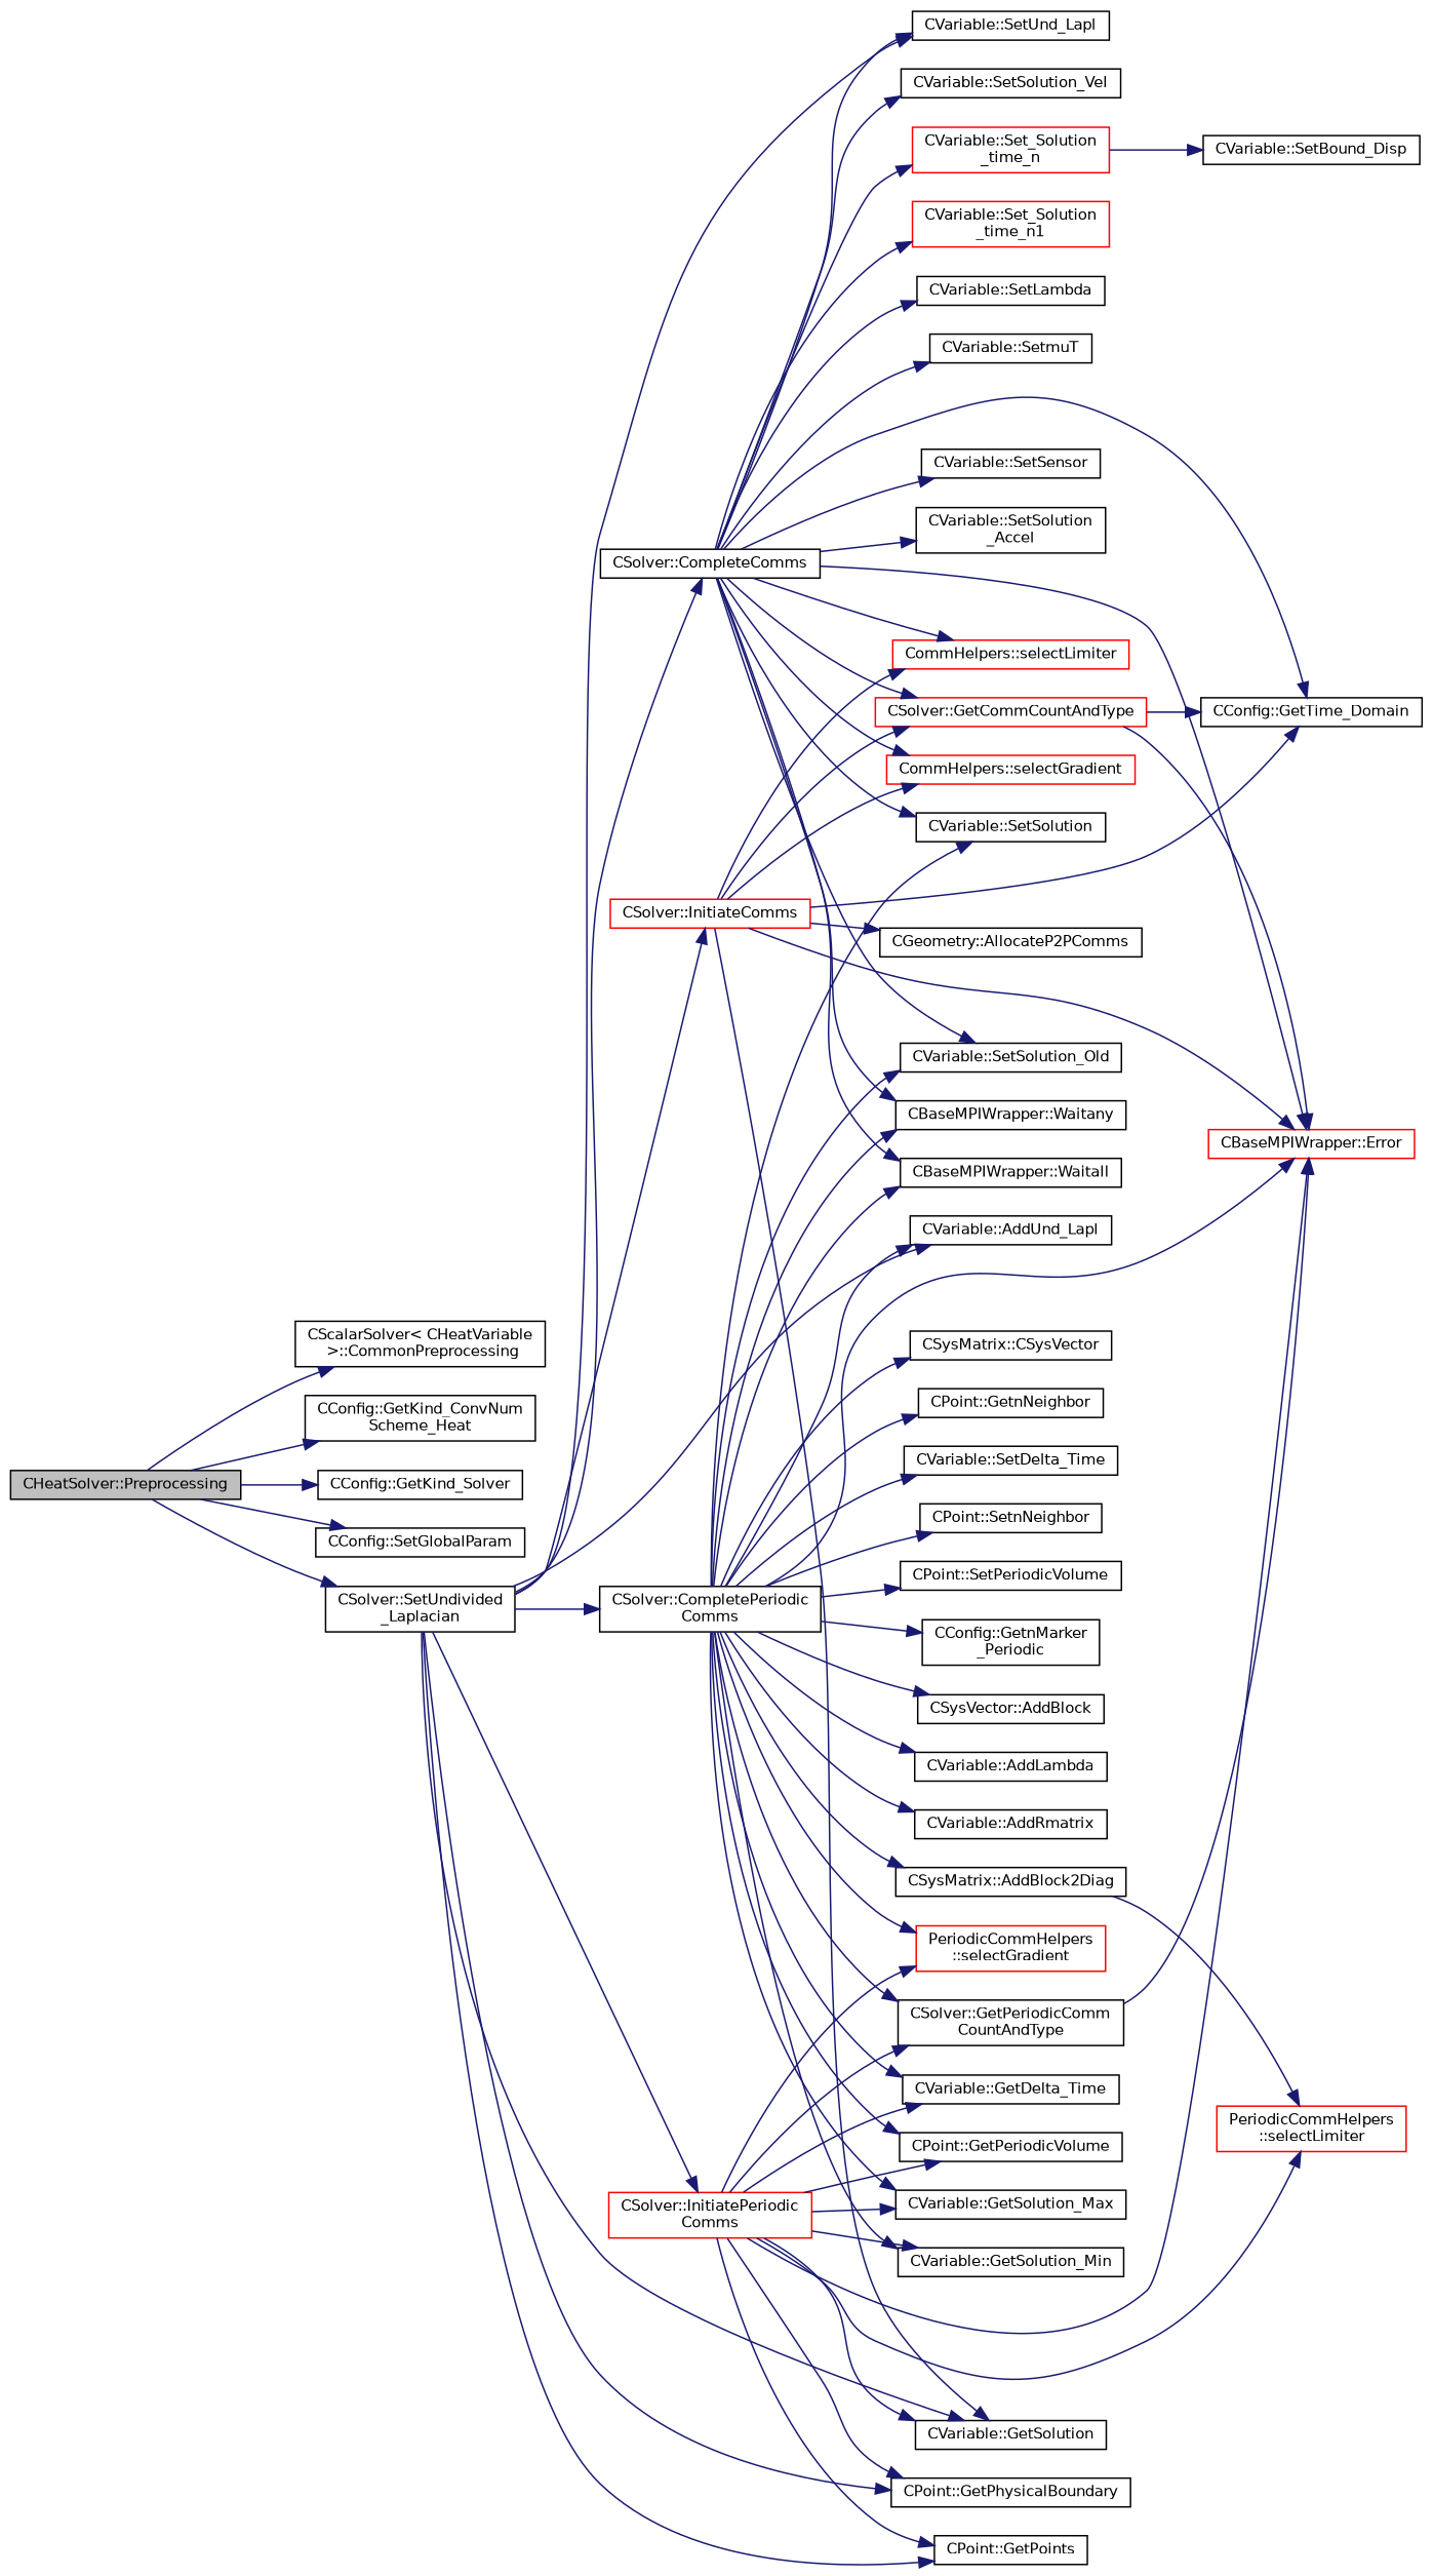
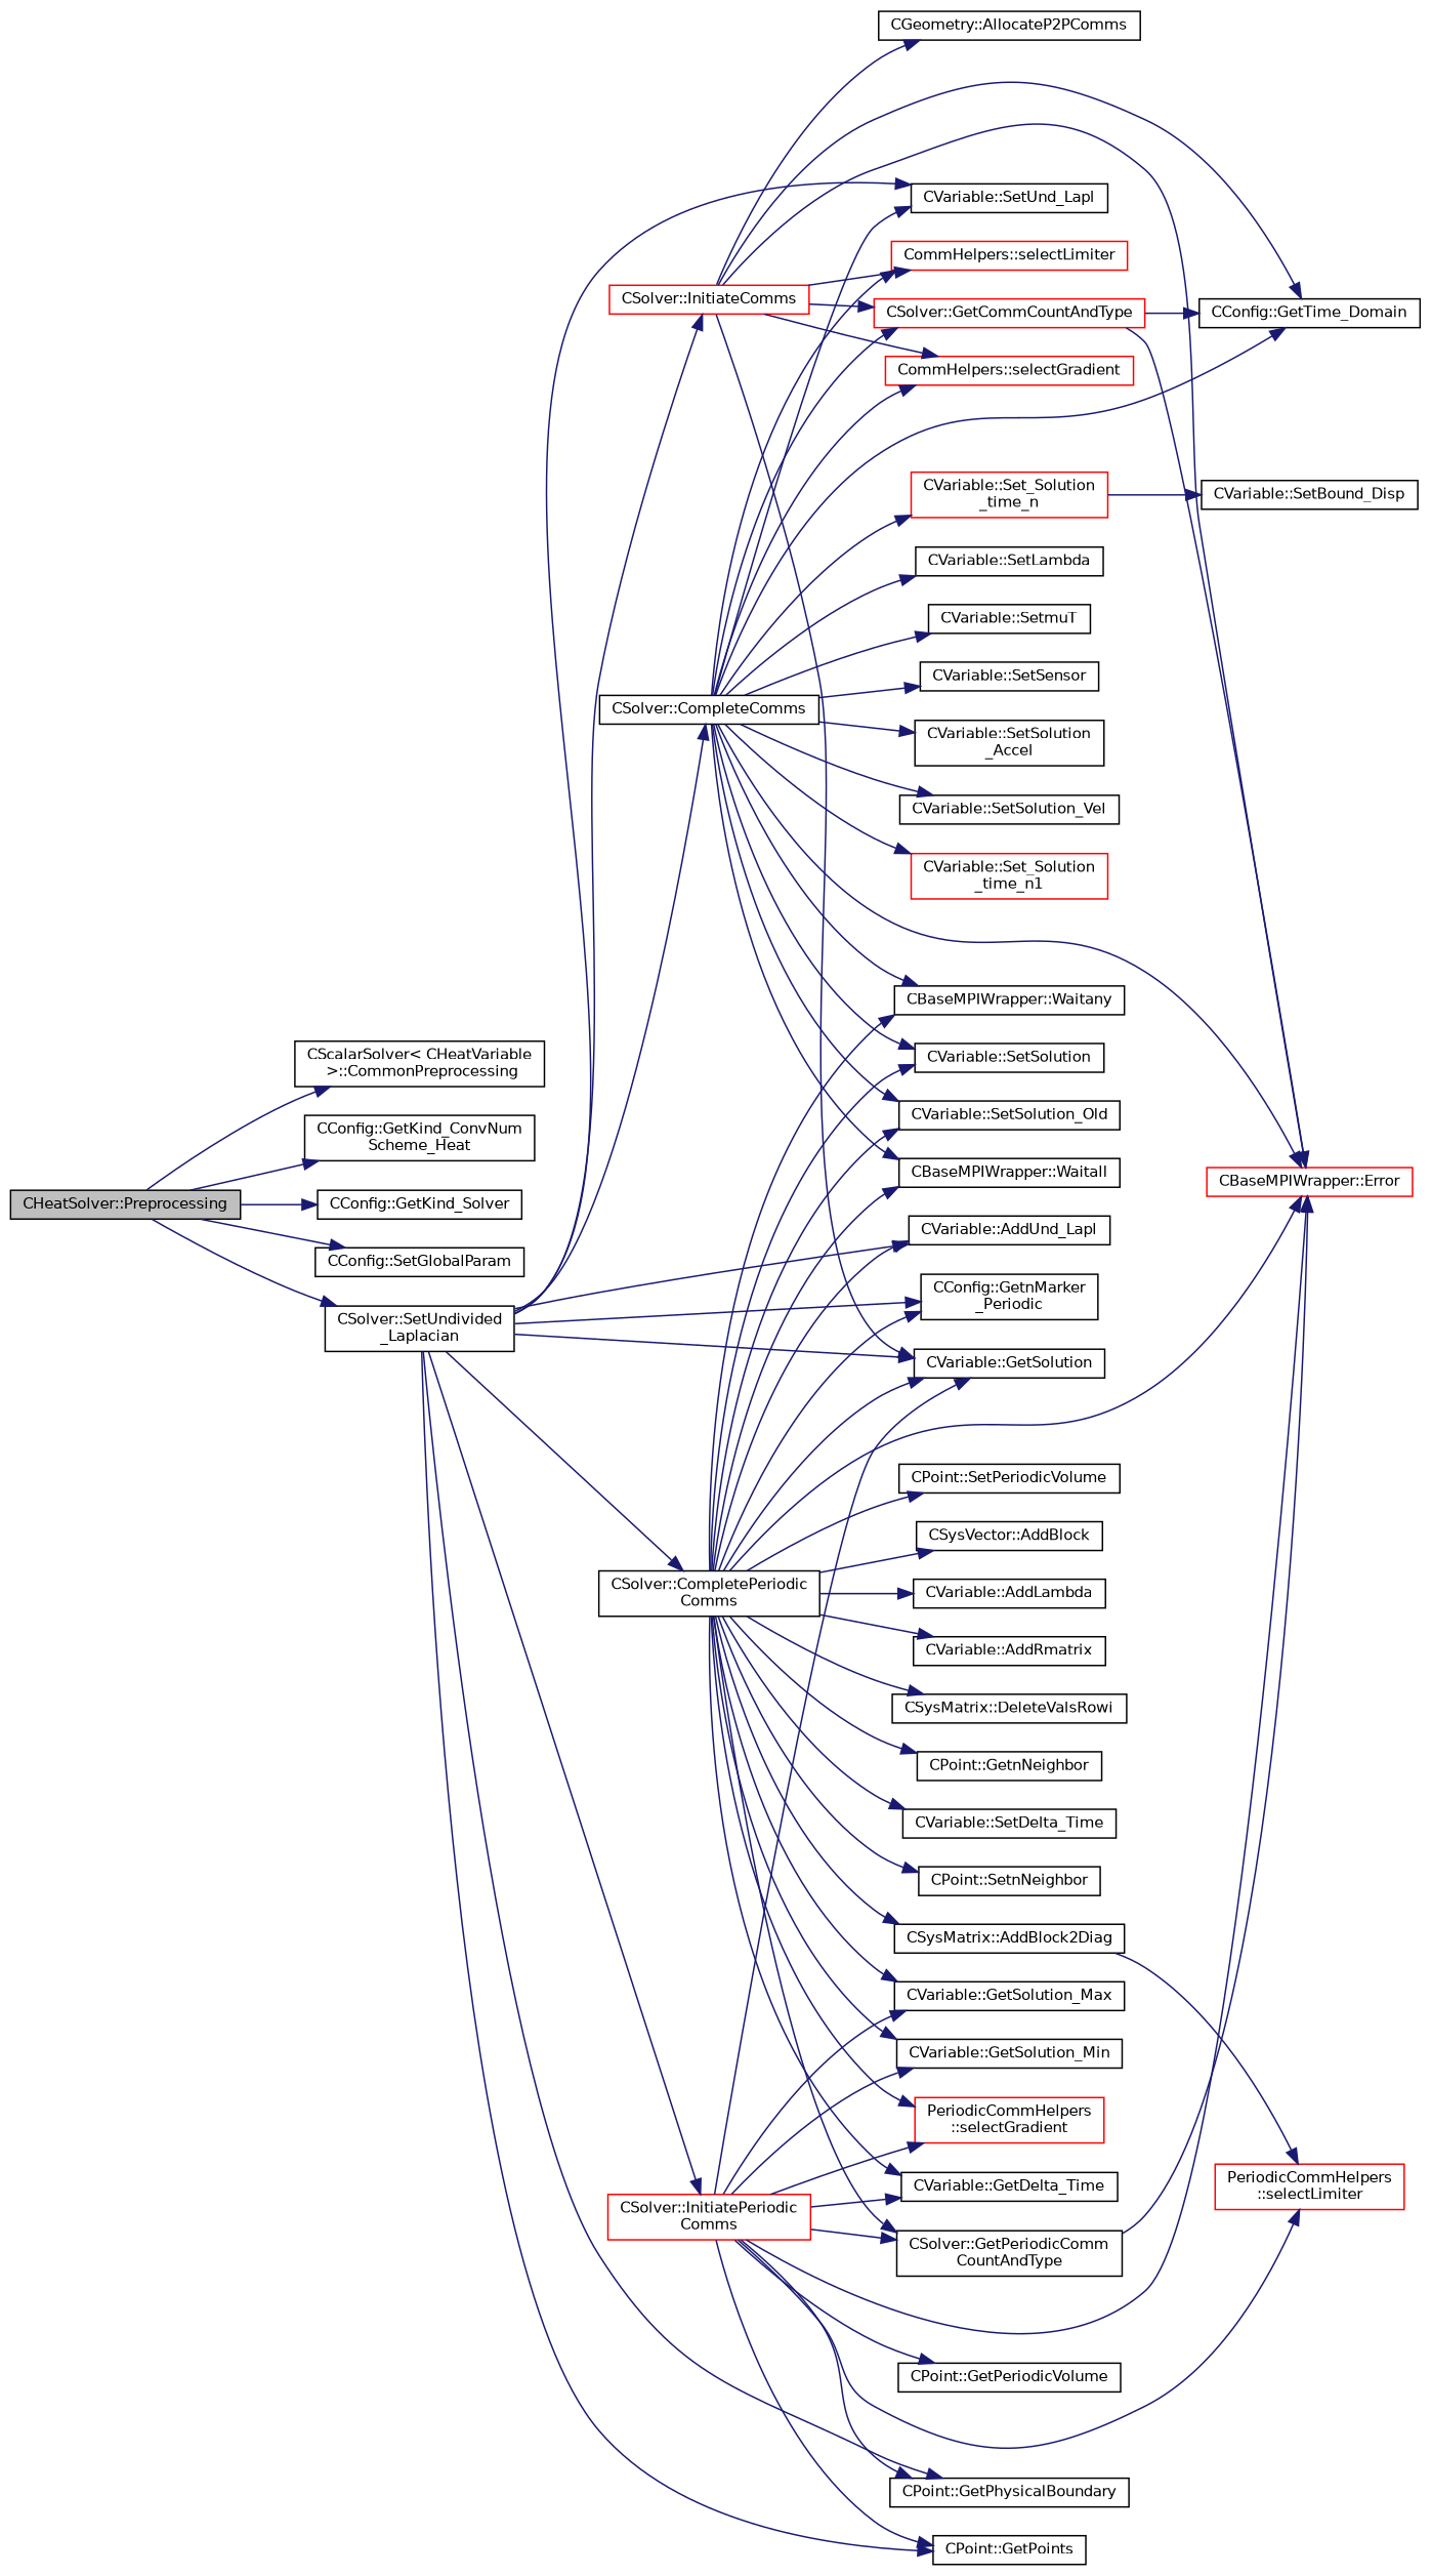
  digraph {
    rankdir=LR
    node [color=black fillcolor=white fontname=Helvetica fontsize=10 shape=record style=filled]
    edge [color=midnightblue fontname=Helvetica fontsize=10 labelfontname=Helvetica labelfontsize=10 style=solid]
    n1 [fillcolor=grey75 fontcolor=black height=0.2 label="CHeatSolver::Preprocessing" width=0.4]
    n2 [height=0.2 label="CScalarSolver\< CHeatVariable\l \>::CommonPreprocessing" width=0.4]
    n3 [height=0.2 label="CConfig::GetKind_ConvNum\lScheme_Heat" width=0.4]
    n4 [height=0.2 label="CConfig::GetKind_Solver" width=0.4]
    n5 [height=0.2 label="CConfig::SetGlobalParam" width=0.4]
    n6 [height=0.2 label="CSolver::SetUndivided\l_Laplacian" width=0.4]
    n7 [height=0.2 label="CVariable::AddUnd_Lapl" width=0.4]
    n8 [height=0.2 label="CSolver::CompleteComms" width=0.4]
    n9 [height=0.2 label="CVariable::SetUnd_Lapl" width=0.4]
    n10 [height=0.2 label="CSolver::CompletePeriodic\lComms" width=0.4]
    n11 [height=0.2 label="CConfig::GetnMarker\l_Periodic" width=0.4]
    n12 [height=0.2 label="CPoint::GetPhysicalBoundary" width=0.4]
    n13 [height=0.2 label="CPoint::GetPoints" width=0.4]
    n14 [height=0.2 label="CVariable::GetSolution" width=0.4]
    n15 [color=red height=0.2 label="CSolver::InitiateComms" width=0.4]
    n16 [color=red height=0.2 label="CSolver::InitiatePeriodic\lComms" width=0.4]
    n17 [color=red height=0.2 label="CBaseMPIWrapper::Error" width=0.4]
    n18 [color=red height=0.2 label="CSolver::GetCommCountAndType" width=0.4]
    n19 [height=0.2 label="CConfig::GetTime_Domain" width=0.4]
    n20 [color=red height=0.2 label="CommHelpers::selectGradient" width=0.4]
    n21 [color=red height=0.2 label="CommHelpers::selectLimiter" width=0.4]
    n22 [color=red height=0.2 label="CVariable::Set_Solution\l_time_n" width=0.4]
    n23 [color=red height=0.2 label="CVariable::Set_Solution\l_time_n1" width=0.4]
    n24 [height=0.2 label="CVariable::SetLambda" width=0.4]
    n25 [height=0.2 label="CVariable::SetmuT" width=0.4]
    n26 [height=0.2 label="CVariable::SetSensor" width=0.4]
    n27 [height=0.2 label="CVariable::SetSolution" width=0.4]
    n28 [height=0.2 label="CVariable::SetSolution\l_Accel" width=0.4]
    n29 [height=0.2 label="CVariable::SetSolution_Old" width=0.4]
    n30 [height=0.2 label="CVariable::SetSolution_Vel" width=0.4]
    n31 [height=0.2 label="CBaseMPIWrapper::Waitall" width=0.4]
    n32 [height=0.2 label="CBaseMPIWrapper::Waitany" width=0.4]
    n33 [height=0.2 label="CSysVector::AddBlock" width=0.4]
    n34 [height=0.2 label="CSysMatrix::AddBlock2Diag" width=0.4]
    n35 [height=0.2 label="CVariable::AddLambda" width=0.4]
    n36 [height=0.2 label="CVariable::AddRmatrix" width=0.4]
-   n37 [height=0.2 label="CSysMatrix::CSysVector" width=0.4]
+   n37 [height=0.2 label="CSysMatrix::DeleteValsRowi" width=0.4]
    n38 [height=0.2 label="CVariable::GetDelta_Time" width=0.4]
    n39 [height=0.2 label="CPoint::GetnNeighbor" width=0.4]
    n40 [height=0.2 label="CSolver::GetPeriodicComm\lCountAndType" width=0.4]
    n41 [height=0.2 label="CPoint::GetPeriodicVolume" width=0.4]
    n42 [height=0.2 label="CVariable::GetSolution_Max" width=0.4]
    n43 [height=0.2 label="CVariable::GetSolution_Min" width=0.4]
    n44 [color=red height=0.2 label="PeriodicCommHelpers\l::selectGradient" width=0.4]
    n45 [height=0.2 label="CVariable::SetDelta_Time" width=0.4]
    n46 [height=0.2 label="CPoint::SetnNeighbor" width=0.4]
    n47 [height=0.2 label="CPoint::SetPeriodicVolume" width=0.4]
    n48 [height=0.2 label="CGeometry::AllocateP2PComms" width=0.4]
    n49 [color=red height=0.2 label="PeriodicCommHelpers\l::selectLimiter" width=0.4]
    n50 [height=0.2 label="CVariable::SetBound_Disp" width=0.4]
    n1 -> n2
    n1 -> n3
    n1 -> n4
    n1 -> n5
    n1 -> n6
    n6 -> n7
    n6 -> n8
    n6 -> n9
    n6 -> n10
+   n6 -> n11
    n6 -> n12
    n6 -> n13
    n6 -> n14
    n6 -> n15
    n6 -> n16
    n8 -> n9
    n8 -> n17
    n8 -> n18
    n8 -> n19
    n8 -> n20
    n8 -> n21
    n8 -> n22
    n8 -> n23
    n8 -> n24
    n8 -> n25
    n8 -> n26
    n8 -> n27
    n8 -> n28
    n8 -> n29
    n8 -> n30
    n8 -> n31
    n8 -> n32
    n10 -> n7
    n10 -> n11
    n10 -> n17
    n10 -> n27
    n10 -> n29
    n10 -> n31
    n10 -> n32
    n10 -> n33
    n10 -> n34
    n10 -> n35
    n10 -> n36
    n10 -> n37
    n10 -> n38
    n10 -> n39
    n10 -> n40
-   n10 -> n41
+   n10 -> n14
    n10 -> n42
    n10 -> n43
    n10 -> n44
    n10 -> n45
    n10 -> n46
    n10 -> n47
    n15 -> n14
    n15 -> n17
    n15 -> n18
    n15 -> n19
    n15 -> n20
    n15 -> n21
    n15 -> n48
    n16 -> n12
    n16 -> n13
    n16 -> n14
    n16 -> n17
    n16 -> n38
    n16 -> n40
    n16 -> n41
    n16 -> n42
    n16 -> n43
    n16 -> n44
    n16 -> n49
    n18 -> n17
    n18 -> n19
    n22 -> n50
    n34 -> n49
    n40 -> n17
  }
